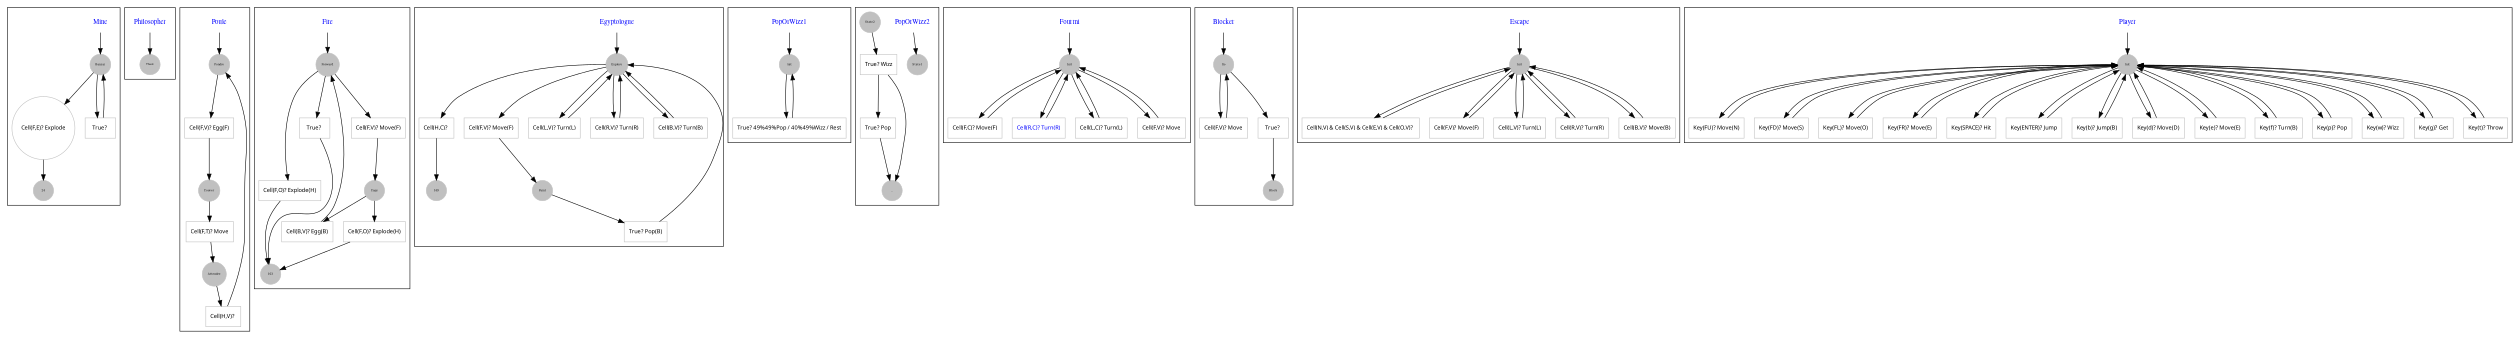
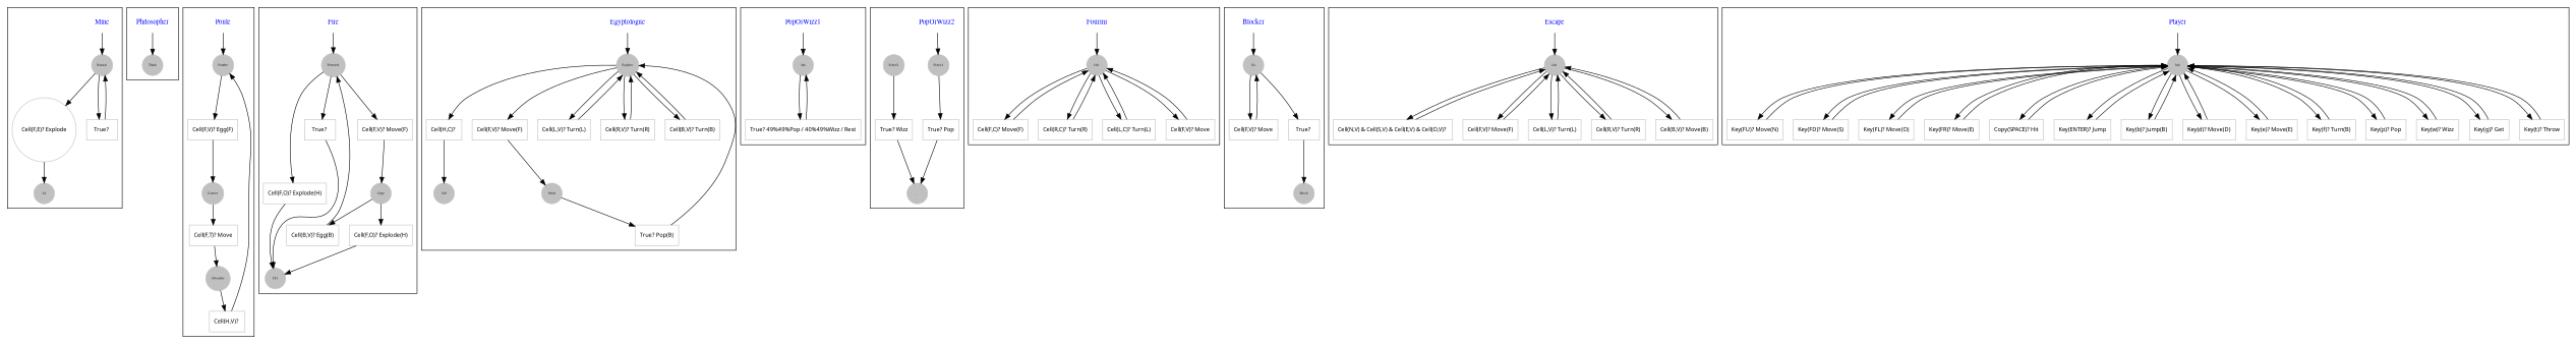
  digraph {
    node [color=gray fontname=comic fontsize=10 shape=box]
    n1 [fontcolor=blue fontname=times fontsize=12 label=Mine shape=none]
    n2 [fontsize=5 label=Banzai shape=circle style=filled fontname=""]
    n3 [label="Cell(F,E)? Explode" shape=circle]
    24 [fontsize=5 shape=circle style=filled fontname=""]
    n5 [label="True? "]
    n6 [fontcolor=blue fontname=times fontsize=12 label=Philosopher shape=none]
    n7 [fontsize=5 label=Think shape=circle style=filled fontname=""]
    n8 [fontcolor=blue fontname=times fontsize=12 label=Poule shape=none]
    n9 [fontsize=5 label=Pondre shape=circle style=filled fontname=""]
    n10 [label="Cell(F,V)? Egg(F)"]
    n11 [fontsize=5 label=Couver shape=circle style=filled fontname=""]
    n12 [label="Cell(F,T)? Move"]
    n13 [fontsize=5 label=Attendre shape=circle style=filled fontname=""]
    n14 [label="Cell(H,V)? "]
    n15 [fontcolor=blue fontname=times fontsize=12 label=Fire shape=none]
    n16 [fontsize=5 label=Forward shape=circle style=filled fontname=""]
    n17 [label="Cell(F,V)? Move(F)"]
    n18 [fontsize=5 label=Copy shape=circle style=filled fontname=""]
    n19 [label="Cell(F,O)? Explode(H)"]
    n20 [label="True? "]
    n21 [label="Cell(F,O)? Explode(H)"]
    n22 [label="Cell(B,V)? Egg(B)"]
    103 [fontsize=5 shape=circle style=filled fontname=""]
    n24 [fontcolor=blue fontname=times fontsize=12 label=Egyptologue shape=none]
    n25 [fontsize=5 label=Explore shape=circle style=filled fontname=""]
    n26 [label="Cell(H,C)? "]
    149 [fontsize=5 shape=circle style=filled fontname=""]
    n28 [label="Cell(F,V)? Move(F)"]
    n29 [label="Cell(L,V)? Turn(L)"]
    n30 [label="Cell(R,V)? Turn(R)"]
    n31 [label="Cell(B,V)? Turn(B)"]
    n32 [fontsize=5 label=Paint shape=circle style=filled fontname=""]
    n33 [label="True? Pop(B)"]
    n34 [fontcolor=blue fontname=times fontsize=12 label=PopOrWizz1 shape=none]
    n35 [fontsize=5 label=Init shape=circle style=filled fontname=""]
    n36 [label="True? 49%49%Pop / 40%49%Wizz / Rest"]
    n37 [fontcolor=blue fontname=times fontsize=12 label=PopOrWizz2 shape=none]
    n38 [fontsize=5 label=State1 shape=circle style=filled fontname=""]
    n39 [label="True? Pop"]
    n40 [fontsize=5 label=_ shape=circle style=filled fontname=""]
    n41 [label="True? Wizz"]
    n42 [fontsize=5 label=State2 shape=circle style=filled fontname=""]
    n43 [fontcolor=blue fontname=times fontsize=12 label=Fourmi shape=none]
    n44 [fontsize=5 label=Init shape=circle style=filled fontname=""]
    n45 [label="Cell(F,C)? Move(F)"]
-   n46 [label="Cell(R,C)? Turn(R)" fontcolor=blue]
+   n46 [label="Cell(R,C)? Turn(R)"]
    n47 [label="Cell(L,C)? Turn(L)"]
    n48 [label="Cell(F,V)? Move"]
    n49 [fontcolor=blue fontname=times fontsize=12 label=Blocker shape=none]
    n50 [fontsize=5 label=Go shape=circle style=filled fontname=""]
    n51 [label="Cell(F,V)? Move"]
    n52 [label="True? "]
    n53 [fontsize=5 label=Block shape=circle style=filled fontname=""]
    n54 [fontcolor=blue fontname=times fontsize=12 label=Escape shape=none]
    n55 [fontsize=5 label=Init shape=circle style=filled fontname=""]
    n56 [label="Cell(N,V) & Cell(S,V) & Cell(E,V) & Cell(O,V)? "]
    n57 [label="Cell(F,V)? Move(F)"]
    n58 [label="Cell(L,V)? Turn(L)"]
    n59 [label="Cell(R,V)? Turn(R)"]
    n60 [label="Cell(B,V)? Move(B)"]
    n61 [fontcolor=blue fontname=times fontsize=12 label=Player shape=none]
    n62 [fontsize=5 label=Init shape=circle style=filled fontname=""]
    n63 [label="Key(FU)? Move(N)"]
    n64 [label="Key(FD)? Move(S)"]
    n65 [label="Key(FL)? Move(O)"]
    n66 [label="Key(FR)? Move(E)"]
-   n67 [label="Key(SPACE)? Hit"]
+   n67 [label="Copy(SPACE)? Hit"]
    n68 [label="Key(ENTER)? Jump"]
    n69 [label="Key(b)? Jump(B)"]
    n70 [label="Key(d)? Move(D)"]
    n71 [label="Key(e)? Move(E)"]
    n72 [label="Key(f)? Turn(B)"]
    n73 [label="Key(p)? Pop"]
    n74 [label="Key(w)? Wizz"]
    n75 [label="Key(g)? Get"]
    n76 [label="Key(t)? Throw"]
    subgraph cluster_1 {
      n1
      n2
      n3
      24
      n5
    }
    subgraph cluster_2 {
      n6
      n7
    }
    subgraph cluster_3 {
      n8
      n9
      n10
      n11
      n12
      n13
      n14
    }
    subgraph cluster_4 {
      n15
      n16
      n17
      n18
      n19
      n20
      n21
      n22
      103
    }
    subgraph cluster_5 {
      n24
      n25
      n26
      149
      n28
      n29
      n30
      n31
      n32
      n33
    }
    subgraph cluster_6 {
      n34
      n35
      n36
    }
    subgraph cluster_7 {
      n37
      n38
      n39
      n40
      n41
      n42
    }
    subgraph cluster_8 {
      n43
      n44
      n45
      n46
      n47
      n48
    }
    subgraph cluster_9 {
      n49
      n50
      n51
      n52
      n53
    }
    subgraph cluster_10 {
      n54
      n55
      n56
      n57
      n58
      n59
      n60
    }
    subgraph cluster_11 {
      n61
      n62
      n63
      n64
      n65
      n66
      n67
      n68
      n69
      n70
      n71
      n72
      n73
      n74
      n75
      n76
    }
    n1 -> n2
    n2 -> n3
    n2 -> n5
    n3 -> 24
    n5 -> n2
    n6 -> n7
    n8 -> n9
    n9 -> n10
    n10 -> n11
    n11 -> n12
    n12 -> n13
    n13 -> n14
    n14 -> n9
    n15 -> n16
    n16 -> n17
    n16 -> n19
    n16 -> n20
    n17 -> n18
    n18 -> n21
    n18 -> n22
    n19 -> 103
    n20 -> 103
    n21 -> 103
    n22 -> n16
    n24 -> n25
    n25 -> n26
    n25 -> n28
    n25 -> n29
    n25 -> n30
    n25 -> n31
    n26 -> 149
    n28 -> n32
    n29 -> n25
    n30 -> n25
    n31 -> n25
    n32 -> n33
    n33 -> n25
    n34 -> n35
    n35 -> n36
    n36 -> n35
    n37 -> n38
-   n41 -> n39
+   n38 -> n39
    n39 -> n40
    n41 -> n40
    n42 -> n41
    n43 -> n44
    n44 -> n45
    n44 -> n46
    n44 -> n47
    n44 -> n48
    n45 -> n44
    n46 -> n44
    n47 -> n44
    n48 -> n44
    n49 -> n50
    n50 -> n51
    n50 -> n52
    n51 -> n50
    n52 -> n53
    n54 -> n55
    n55 -> n56
    n55 -> n57
    n55 -> n58
    n55 -> n59
    n55 -> n60
    n56 -> n55
    n57 -> n55
    n58 -> n55
    n59 -> n55
    n60 -> n55
    n61 -> n62
    n62 -> n63
    n62 -> n64
    n62 -> n65
    n62 -> n66
    n62 -> n67
    n62 -> n68
    n62 -> n69
    n62 -> n70
    n62 -> n71
    n62 -> n72
    n62 -> n73
    n62 -> n74
    n62 -> n75
    n62 -> n76
    n63 -> n62
    n64 -> n62
    n65 -> n62
    n66 -> n62
    n67 -> n62
    n68 -> n62
    n69 -> n62
    n70 -> n62
    n71 -> n62
    n72 -> n62
    n73 -> n62
    n74 -> n62
    n75 -> n62
    n76 -> n62
  }
